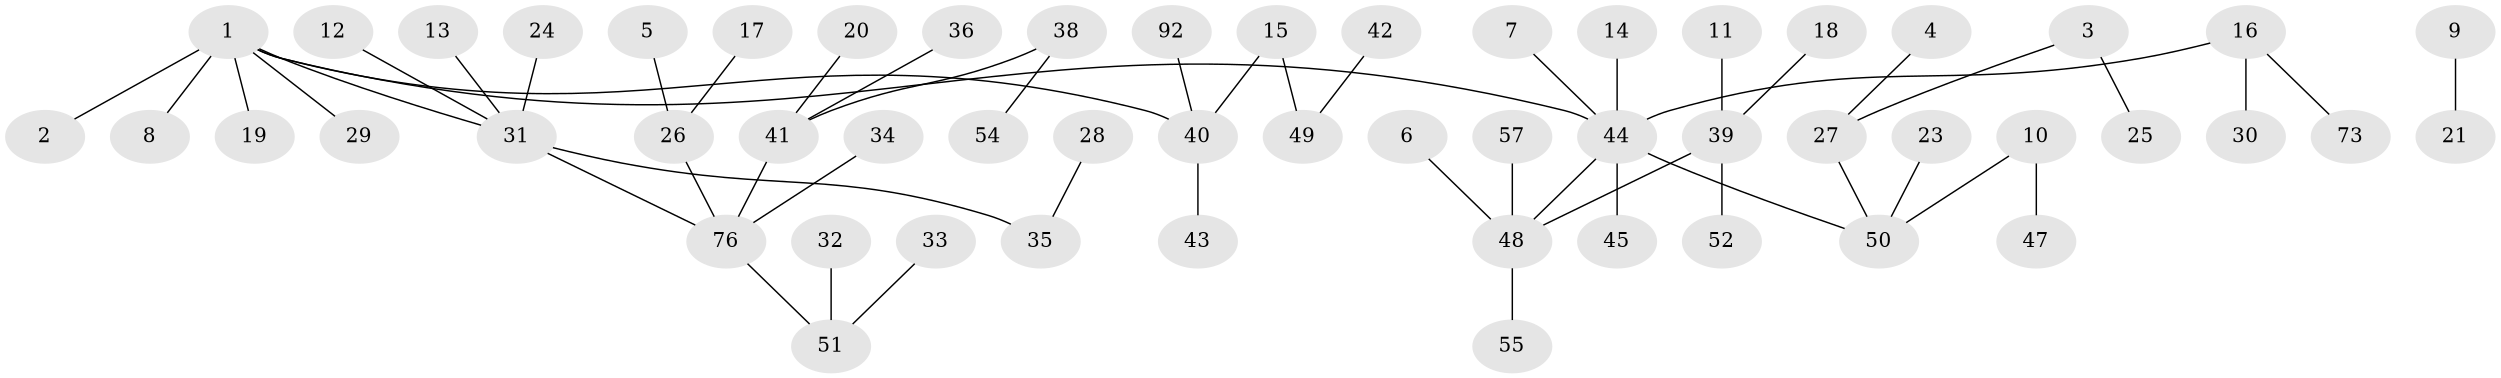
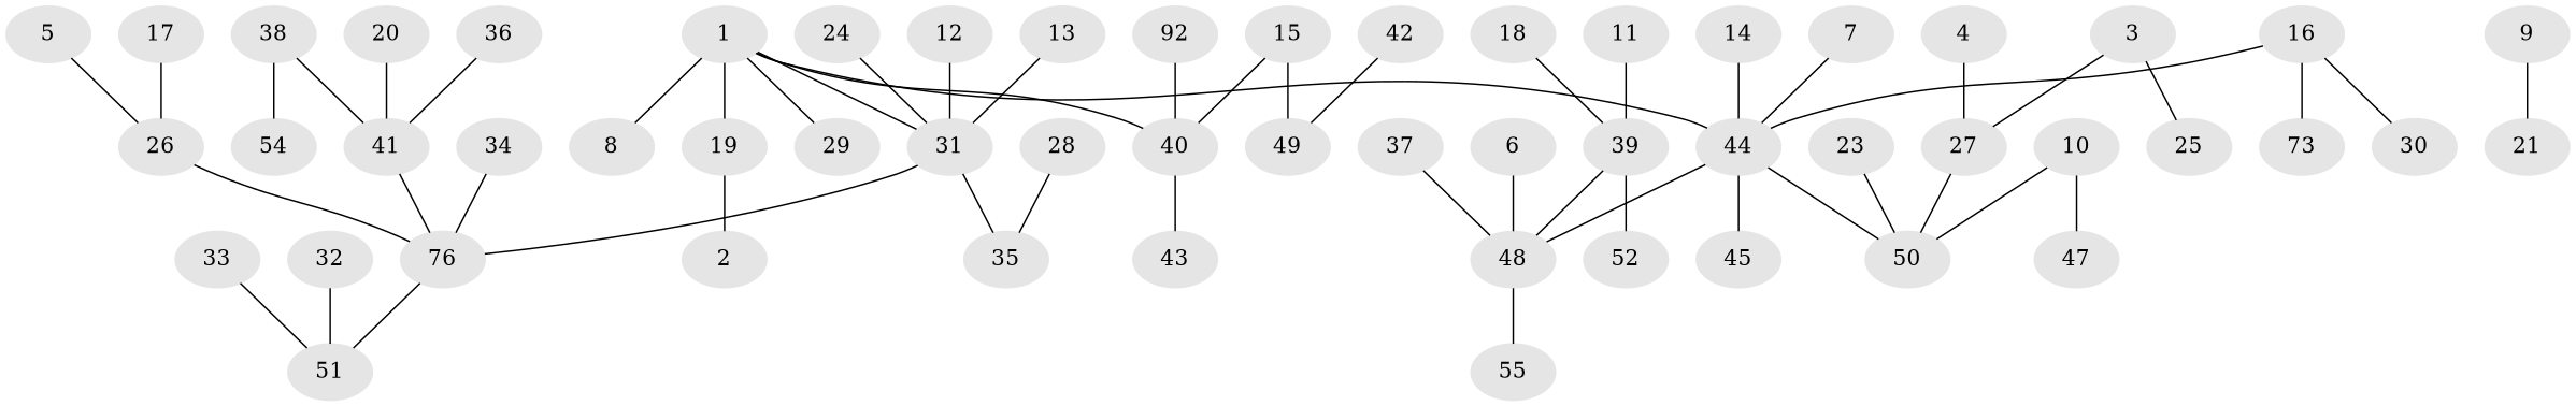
  graph {
    node [color=gray90 style=filled]
    edge [weight=1.0]
    1
    2
    8
    19
    29
    31
    40
    44
    n9 [label=76]
    35
    43
    48
    50
    45
    3
    25
    27
    4
    5
    26
    6
    55
    7
    9
    21
    10
    47
    11
    39
    52
    12
    13
    14
    15
    49
    16
    30
    n38 [label=73]
    17
    18
    20
    41
    n43 [label=92]
    23
    24
    51
    28
    32
    33
    34
    36
-   37 [label=57]
+   37
    38
    54
    42
-   1 -- 2
+   19 -- 2
    1 -- 8
    1 -- 19
    1 -- 29
    1 -- 31
    1 -- 40
    1 -- 44
    31 -- n9
    31 -- 35
    40 -- 43
    44 -- 48
    44 -- 50
    44 -- 45
    n9 -- 51
    48 -- 55
    3 -- 25
    3 -- 27
    27 -- 50
    4 -- 27
    5 -- 26
    26 -- n9
    6 -- 48
    7 -- 44
    9 -- 21
    10 -- 50
    10 -- 47
    11 -- 39
    39 -- 48
    39 -- 52
    12 -- 31
    13 -- 31
    14 -- 44
    15 -- 40
    15 -- 49
    16 -- 44
    16 -- 30
    16 -- n38
    17 -- 26
    18 -- 39
    20 -- 41
    41 -- n9
    n43 -- 40
    23 -- 50
    24 -- 31
    28 -- 35
    32 -- 51
    33 -- 51
    34 -- n9
    36 -- 41
    37 -- 48
    38 -- 41
    38 -- 54
    42 -- 49
  }
